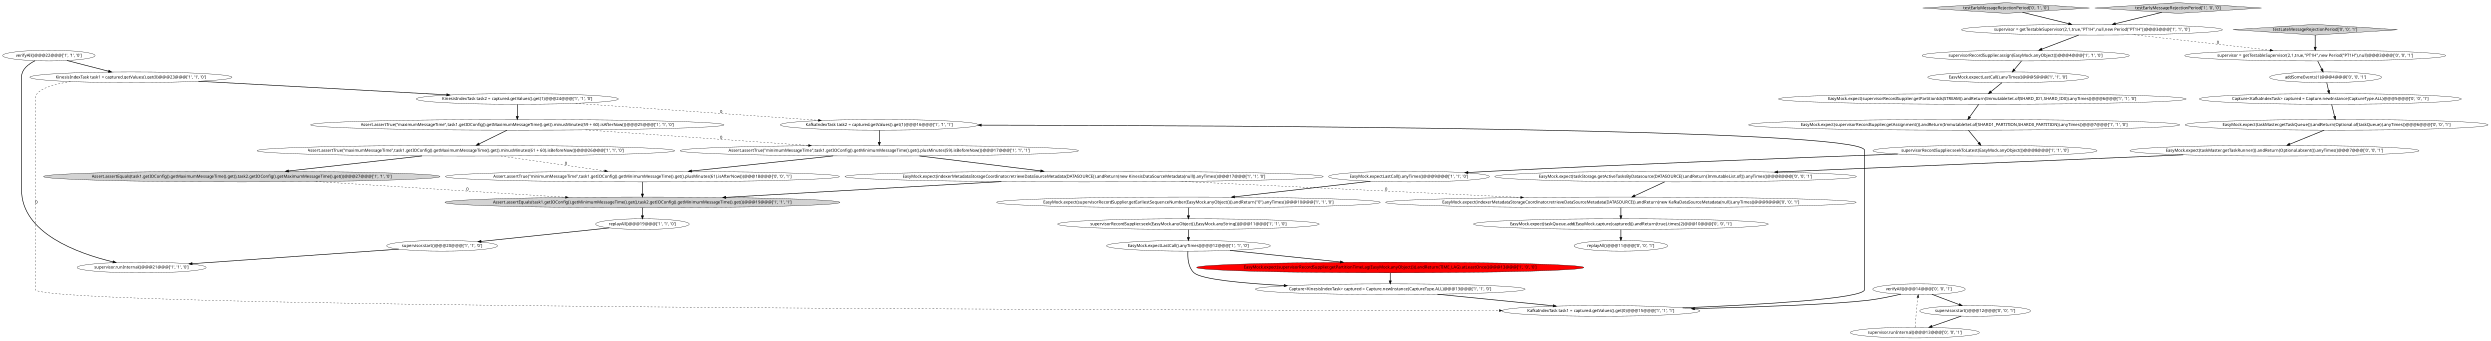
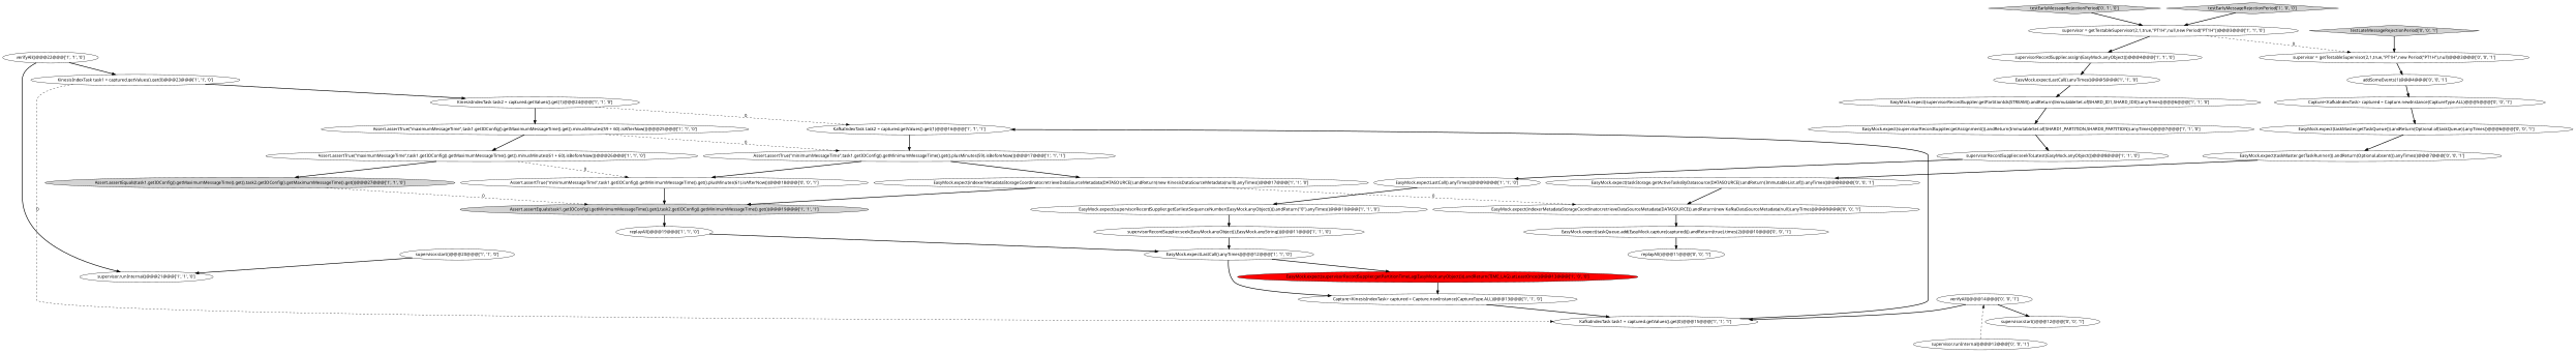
  digraph {
    fontname="Noto Sans"
    node [fillcolor=white fontname="Noto Sans" shape=ellipse style=filled]
    edge [fontname="Noto Sans" style=bold]
    n1 [label="KinesisIndexTask task1 = captured.getValues().get(0)@@@23@@@['1', '1', '0']"]
    n2 [label="KinesisIndexTask task2 = captured.getValues().get(1)@@@24@@@['1', '1', '0']"]
    n3 [label="KafkaIndexTask task1 = captured.getValues().get(0)@@@15@@@['1', '1', '1']"]
    n4 [label="KafkaIndexTask task2 = captured.getValues().get(1)@@@16@@@['1', '1', '1']"]
    n5 [label="Assert.assertTrue(\"maximumMessageTime\",task1.getIOConfig().getMaximumMessageTime().get().minusMinutes(59 + 60).isAfterNow())@@@25@@@['1', '1', '0']"]
    n6 [fillcolor=lightgray label="testLateMessageRejectionPeriod['0', '0', '1']" shape=diamond]
    n7 [label="supervisor = getTestableSupervisor(2,1,true,\"PT1H\",new Period(\"PT1H\"),null)@@@3@@@['0', '0', '1']"]
    n8 [label="addSomeEvents(1)@@@4@@@['0', '0', '1']"]
    n9 [label="Assert.assertTrue(\"minimumMessageTime\",task1.getIOConfig().getMinimumMessageTime().get().plusMinutes(59).isBeforeNow())@@@17@@@['1', '1', '1']"]
    n10 [label="EasyMock.expect(indexerMetadataStorageCoordinator.retrieveDataSourceMetadata(DATASOURCE)).andReturn(new KinesisDataSourceMetadata(null)).anyTimes()@@@17@@@['1', '1', '0']"]
    n11 [label="Assert.assertTrue(\"minimumMessageTime\",task1.getIOConfig().getMinimumMessageTime().get().plusMinutes(61).isAfterNow())@@@18@@@['0', '0', '1']"]
    n12 [label="Capture<KafkaIndexTask> captured = Capture.newInstance(CaptureType.ALL)@@@5@@@['0', '0', '1']"]
    n13 [label="EasyMock.expect(taskMaster.getTaskQueue()).andReturn(Optional.of(taskQueue)).anyTimes()@@@6@@@['0', '0', '1']"]
    n14 [label="EasyMock.expect(taskMaster.getTaskRunner()).andReturn(Optional.absent()).anyTimes()@@@7@@@['0', '0', '1']"]
    n15 [label="EasyMock.expectLastCall().anyTimes()@@@12@@@['1', '1', '0']"]
    n16 [label="Capture<KinesisIndexTask> captured = Capture.newInstance(CaptureType.ALL)@@@13@@@['1', '1', '0']"]
    n17 [fillcolor=red label="EasyMock.expect(supervisorRecordSupplier.getPartitionTimeLag(EasyMock.anyObject())).andReturn(TIME_LAG).atLeastOnce()@@@13@@@['1', '0', '0']"]
    n18 [label="EasyMock.expect(taskStorage.getActiveTasksByDatasource(DATASOURCE)).andReturn(ImmutableList.of()).anyTimes()@@@8@@@['0', '0', '1']"]
    n19 [label="Assert.assertTrue(\"maximumMessageTime\",task1.getIOConfig().getMaximumMessageTime().get().minusMinutes(61 + 60).isBeforeNow())@@@26@@@['1', '1', '0']"]
    n20 [label="verifyAll()@@@22@@@['1', '1', '0']"]
    n21 [label="supervisor.runInternal()@@@21@@@['1', '1', '0']"]
    n22 [label="supervisorRecordSupplier.assign(EasyMock.anyObject())@@@4@@@['1', '1', '0']"]
    n23 [label="EasyMock.expectLastCall().anyTimes()@@@5@@@['1', '1', '0']"]
    n24 [label="EasyMock.expect(supervisorRecordSupplier.getPartitionIds(STREAM)).andReturn(ImmutableSet.of(SHARD_ID1,SHARD_ID0)).anyTimes()@@@6@@@['1', '1', '0']"]
    n25 [fillcolor=lightgray label="Assert.assertEquals(task1.getIOConfig().getMinimumMessageTime().get(),task2.getIOConfig().getMinimumMessageTime().get())@@@19@@@['1', '1', '1']"]
    n26 [label="EasyMock.expect(indexerMetadataStorageCoordinator.retrieveDataSourceMetadata(DATASOURCE)).andReturn(new KafkaDataSourceMetadata(null)).anyTimes()@@@9@@@['0', '0', '1']"]
    n27 [label="replayAll()@@@19@@@['1', '1', '0']"]
    n28 [label="EasyMock.expect(taskQueue.add(EasyMock.capture(captured))).andReturn(true).times(2)@@@10@@@['0', '0', '1']"]
    n29 [label="supervisorRecordSupplier.seekToLatest(EasyMock.anyObject())@@@8@@@['1', '1', '0']"]
    n30 [label="EasyMock.expectLastCall().anyTimes()@@@9@@@['1', '1', '0']"]
    n31 [label="EasyMock.expect(supervisorRecordSupplier.getEarliestSequenceNumber(EasyMock.anyObject())).andReturn(\"0\").anyTimes()@@@10@@@['1', '1', '0']"]
    n32 [label="EasyMock.expect(supervisorRecordSupplier.getAssignment()).andReturn(ImmutableSet.of(SHARD1_PARTITION,SHARD0_PARTITION)).anyTimes()@@@7@@@['1', '1', '0']"]
    n33 [fillcolor=lightgray label="Assert.assertEquals(task1.getIOConfig().getMaximumMessageTime().get(),task2.getIOConfig().getMaximumMessageTime().get())@@@27@@@['1', '1', '0']"]
    n34 [fillcolor=lightgray label="testEarlyMessageRejectionPeriod['0', '1', '0']" shape=diamond]
    n35 [label="supervisor = getTestableSupervisor(2,1,true,\"PT1H\",null,new Period(\"PT1H\"))@@@3@@@['1', '1', '0']"]
    n36 [label="supervisorRecordSupplier.seek(EasyMock.anyObject(),EasyMock.anyString())@@@11@@@['1', '1', '0']"]
    n37 [label="supervisor.start()@@@20@@@['1', '1', '0']"]
    n38 [label="supervisor.runInternal()@@@13@@@['0', '0', '1']"]
    n39 [label="verifyAll()@@@14@@@['0', '0', '1']"]
    n40 [label="supervisor.start()@@@12@@@['0', '0', '1']"]
    n41 [label="replayAll()@@@11@@@['0', '0', '1']"]
    n42 [fillcolor=lightgray label="testEarlyMessageRejectionPeriod['1', '0', '0']" shape=diamond]
    n1 -> n2
    n1 -> n3 [label=0 style=dashed]
    n2 -> n4 [label=0 style=dashed]
    n2 -> n5
    n3 -> n4
    n4 -> n9
    n5 -> n9 [label=0 style=dashed]
    n5 -> n19
    n6 -> n7
    n7 -> n8
    n8 -> n12
    n9 -> n10
    n9 -> n11
    n10 -> n25
    n10 -> n26 [label=0 style=dashed]
    n11 -> n25
    n12 -> n13
    n13 -> n14
    n14 -> n18
    n15 -> n16
    n15 -> n17
    n16 -> n3
    n17 -> n16
    n18 -> n26
    n19 -> n11 [label=0 style=dashed]
    n19 -> n33
    n20 -> n1
    n20 -> n21
    n22 -> n23
    n23 -> n24
    n24 -> n32
    n25 -> n27
    n26 -> n28
-   n27 -> n37
+   n27 -> n15
    n28 -> n41
    n29 -> n30
    n30 -> n31
    n31 -> n36
    n32 -> n29
    n33 -> n25 [label=0 style=dashed]
    n34 -> n35
    n35 -> n7 [label=0 style=dashed]
    n35 -> n22
    n36 -> n15
    n37 -> n21
    n38 -> n39 [style=dashed]
    n39 -> n3
    n39 -> n40
-   n40 -> n38
    n42 -> n35
  }
